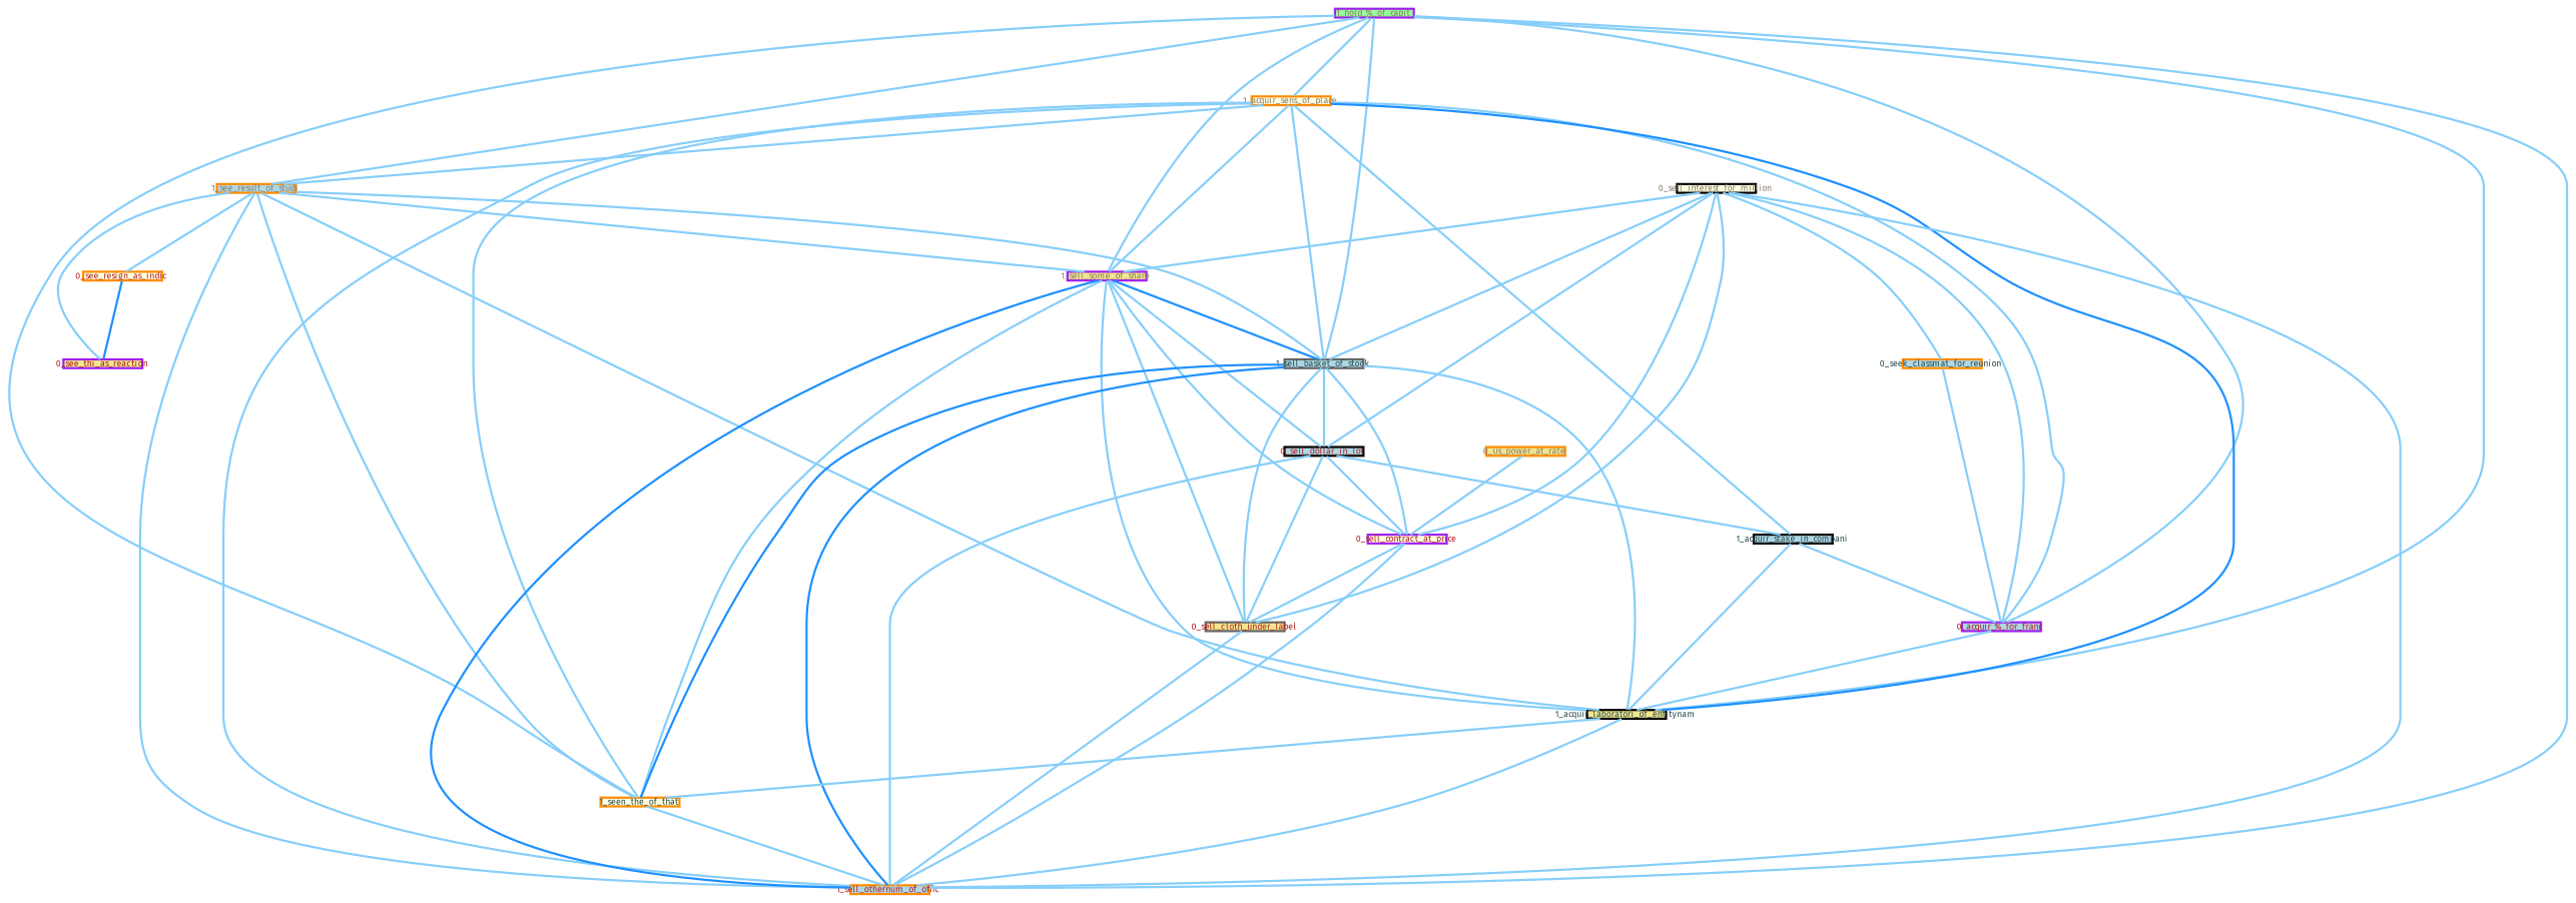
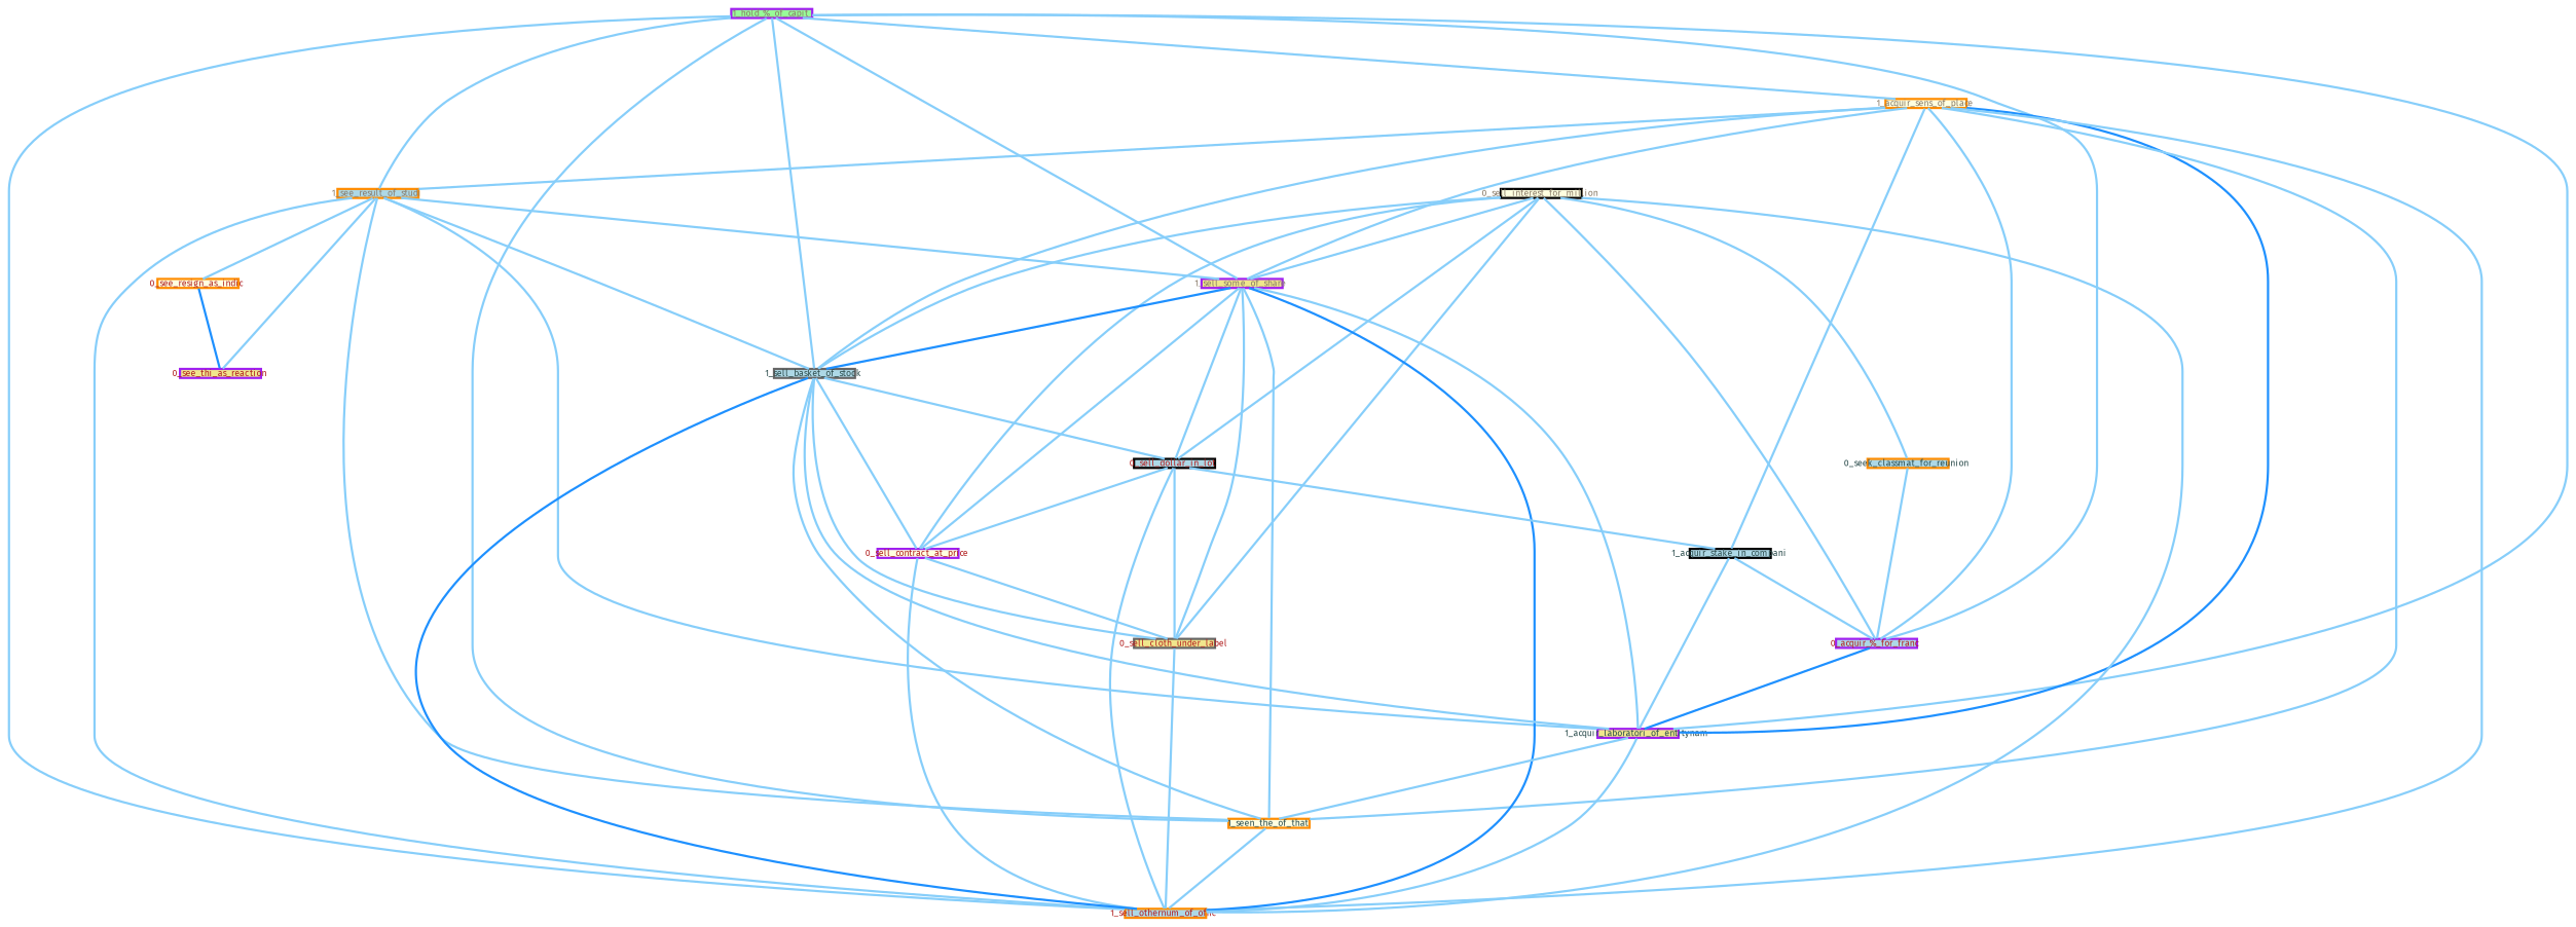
  graph {
    fontname="Fira Sans"
    node [color=darkorange fillcolor=lightblue fixedsize=true fontcolor="#b22222" fontname="Fira Sans" fontsize=4 shape=polygon style=filled]
    edge [color="#87cefa" fontname="Fira Sans" w=1]
    "1_hold_%_of_capit " [color=purple fillcolor=palegreen fontcolor="#8b7d6b" height=.06 width=.5]
-   "0_us_power_at_rate " [fillcolor=khaki fontcolor="#8b7d6b" height=.06 width=.5]
    "1_acquir_sens_of_place " [fillcolor=lightyellow fontcolor="#8b7d6b" height=.06 width=.5]
    "0_sell_interest_for_million " [color=black fillcolor=lightyellow fontcolor="#8b7d6b" height=.06 width=.5]
    "1_see_result_of_studi " [fontcolor="#8b7d6b" height=.06 width=.5]
    "1_sell_some_of_share " [color=purple fillcolor=khaki fontcolor="#8b7d6b" height=.06 width=.5]
    "0_sell_dollar_in_lot " [color=black height=.06 width=.5]
    "0_see_resign_as_indic " [fillcolor=lightyellow height=.06 width=.5]
    "0_acquir_%_for_franc " [color=purple height=.06 width=.5]
    "0_sell_contract_at_price " [color=purple fillcolor=lightyellow height=.06 width=.5]
    "0_sell_cloth_under_label " [color=gray40 fillcolor=khaki height=.06 width=.5]
    "0_see_thi_as_reaction " [color=purple fillcolor=khaki height=.06 width=.5]
    "1_sell_basket_of_stock " [color=gray40 fontcolor="#2f4f4f" height=.06 width=.5]
-   "1_acquir_laboratori_of_entitynam " [color=black fillcolor=khaki fontcolor="#2f4f4f" height=.06 width=.5]
+   "1_acquir_laboratori_of_entitynam " [color=purple fillcolor=khaki fontcolor="#2f4f4f" height=.06 width=.5]
    "1_seen_the_of_that " [fillcolor=lightyellow fontcolor="#2f4f4f" height=.06 width=.5]
    "1_sell_othernum_of_offic " [height=.06 width=.5]
    "1_acquir_stake_in_compani " [color=black fontcolor="#2f4f4f" height=.06 width=.5]
    "0_seek_classmat_for_reunion " [fontcolor="#2f4f4f" height=.06 width=.5]
    subgraph sub_1 {
      "1_hold_%_of_capit "
-     "0_us_power_at_rate "
      "1_acquir_sens_of_place "
      "0_sell_interest_for_million "
      "1_see_result_of_studi "
      "1_sell_some_of_share "
    }
    subgraph sub_2 {
      "0_sell_dollar_in_lot "
      "0_see_resign_as_indic "
      "0_acquir_%_for_franc "
      "0_sell_contract_at_price "
      "0_sell_cloth_under_label "
      "0_see_thi_as_reaction "
    }
    "1_hold_%_of_capit " -- "1_acquir_sens_of_place "
    "1_hold_%_of_capit " -- "1_see_result_of_studi "
    "1_hold_%_of_capit " -- "1_sell_some_of_share "
    "1_hold_%_of_capit " -- "0_acquir_%_for_franc "
    "1_hold_%_of_capit " -- "1_sell_basket_of_stock "
    "1_hold_%_of_capit " -- "1_acquir_laboratori_of_entitynam "
    "1_hold_%_of_capit " -- "1_seen_the_of_that "
    "1_hold_%_of_capit " -- "1_sell_othernum_of_offic "
-   "0_us_power_at_rate " -- "0_sell_contract_at_price "
    "1_acquir_sens_of_place " -- "1_see_result_of_studi "
    "1_acquir_sens_of_place " -- "1_sell_some_of_share "
    "1_acquir_sens_of_place " -- "0_acquir_%_for_franc "
    "1_acquir_sens_of_place " -- "1_sell_basket_of_stock "
    "1_acquir_sens_of_place " -- "1_acquir_laboratori_of_entitynam " [color="#1e90ff" w=2]
    "1_acquir_sens_of_place " -- "1_seen_the_of_that "
    "1_acquir_sens_of_place " -- "1_sell_othernum_of_offic "
    "1_acquir_sens_of_place " -- "1_acquir_stake_in_compani "
    "0_sell_interest_for_million " -- "1_sell_some_of_share "
    "0_sell_interest_for_million " -- "0_sell_dollar_in_lot "
    "0_sell_interest_for_million " -- "0_acquir_%_for_franc "
    "0_sell_interest_for_million " -- "0_sell_contract_at_price "
    "0_sell_interest_for_million " -- "0_sell_cloth_under_label "
    "0_sell_interest_for_million " -- "1_sell_basket_of_stock "
    "0_sell_interest_for_million " -- "1_sell_othernum_of_offic "
    "0_sell_interest_for_million " -- "0_seek_classmat_for_reunion "
    "1_see_result_of_studi " -- "1_sell_some_of_share "
    "1_see_result_of_studi " -- "0_see_resign_as_indic "
    "1_see_result_of_studi " -- "0_see_thi_as_reaction "
    "1_see_result_of_studi " -- "1_sell_basket_of_stock "
    "1_see_result_of_studi " -- "1_acquir_laboratori_of_entitynam "
    "1_see_result_of_studi " -- "1_seen_the_of_that "
    "1_see_result_of_studi " -- "1_sell_othernum_of_offic "
    "1_sell_some_of_share " -- "0_sell_dollar_in_lot "
    "1_sell_some_of_share " -- "0_sell_contract_at_price "
    "1_sell_some_of_share " -- "0_sell_cloth_under_label "
    "1_sell_some_of_share " -- "1_sell_basket_of_stock " [color="#1e90ff" w=2]
    "1_sell_some_of_share " -- "1_acquir_laboratori_of_entitynam "
    "1_sell_some_of_share " -- "1_seen_the_of_that "
    "1_sell_some_of_share " -- "1_sell_othernum_of_offic " [color="#1e90ff" w=2]
    "0_sell_dollar_in_lot " -- "0_sell_contract_at_price "
    "0_sell_dollar_in_lot " -- "0_sell_cloth_under_label "
    "0_sell_dollar_in_lot " -- "1_sell_othernum_of_offic "
    "0_sell_dollar_in_lot " -- "1_acquir_stake_in_compani "
    "0_see_resign_as_indic " -- "0_see_thi_as_reaction " [color="#1e90ff" w=2]
-   "0_acquir_%_for_franc " -- "1_acquir_laboratori_of_entitynam "
+   "0_acquir_%_for_franc " -- "1_acquir_laboratori_of_entitynam " [color="#1e90ff"]
    "0_sell_contract_at_price " -- "0_sell_cloth_under_label "
    "0_sell_contract_at_price " -- "1_sell_othernum_of_offic "
    "0_sell_cloth_under_label " -- "1_sell_othernum_of_offic "
    "1_sell_basket_of_stock " -- "0_sell_dollar_in_lot "
    "1_sell_basket_of_stock " -- "0_sell_contract_at_price "
    "1_sell_basket_of_stock " -- "0_sell_cloth_under_label "
    "1_sell_basket_of_stock " -- "1_acquir_laboratori_of_entitynam "
-   "1_sell_basket_of_stock " -- "1_seen_the_of_that " [color="#1e90ff"]
+   "1_sell_basket_of_stock " -- "1_seen_the_of_that "
    "1_sell_basket_of_stock " -- "1_sell_othernum_of_offic " [color="#1e90ff" w=2]
    "1_acquir_laboratori_of_entitynam " -- "1_seen_the_of_that "
    "1_acquir_laboratori_of_entitynam " -- "1_sell_othernum_of_offic "
    "1_seen_the_of_that " -- "1_sell_othernum_of_offic "
    "1_acquir_stake_in_compani " -- "0_acquir_%_for_franc "
    "1_acquir_stake_in_compani " -- "1_acquir_laboratori_of_entitynam "
    "0_seek_classmat_for_reunion " -- "0_acquir_%_for_franc "
  }
